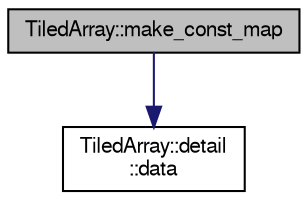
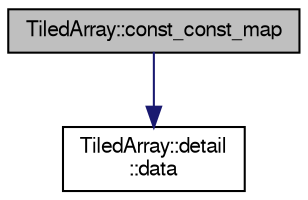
  digraph {
    rankdir=TB
    node [color=black fontname=FreeSans fontsize=10 shape=record style=filled]
-   n1 [fillcolor=grey75 fontcolor=black height=0.2 label="TiledArray::make_const_map" width=0.4]
+   n1 [fillcolor=grey75 fontcolor=black height=0.2 label="TiledArray::const_const_map" width=0.4]
    n2 [fillcolor=white height=0.2 label="TiledArray::detail\l::data" width=0.4]
    n1 -> n2 [color=midnightblue fontname=FreeSans fontsize=10 labelfontname=FreeSans labelfontsize=10 style=solid]
  }
